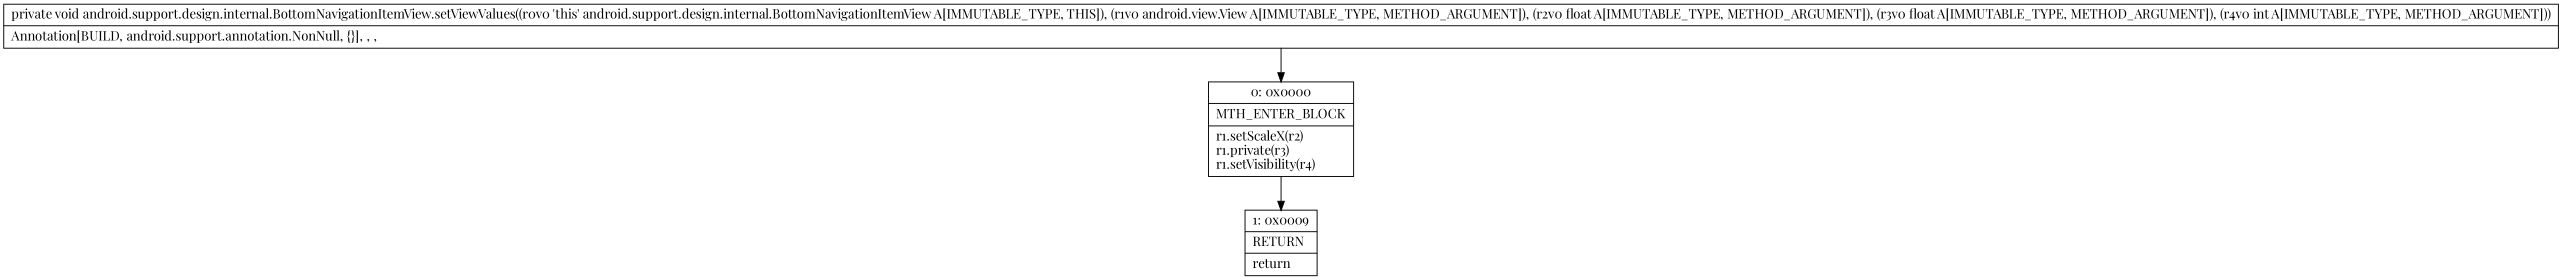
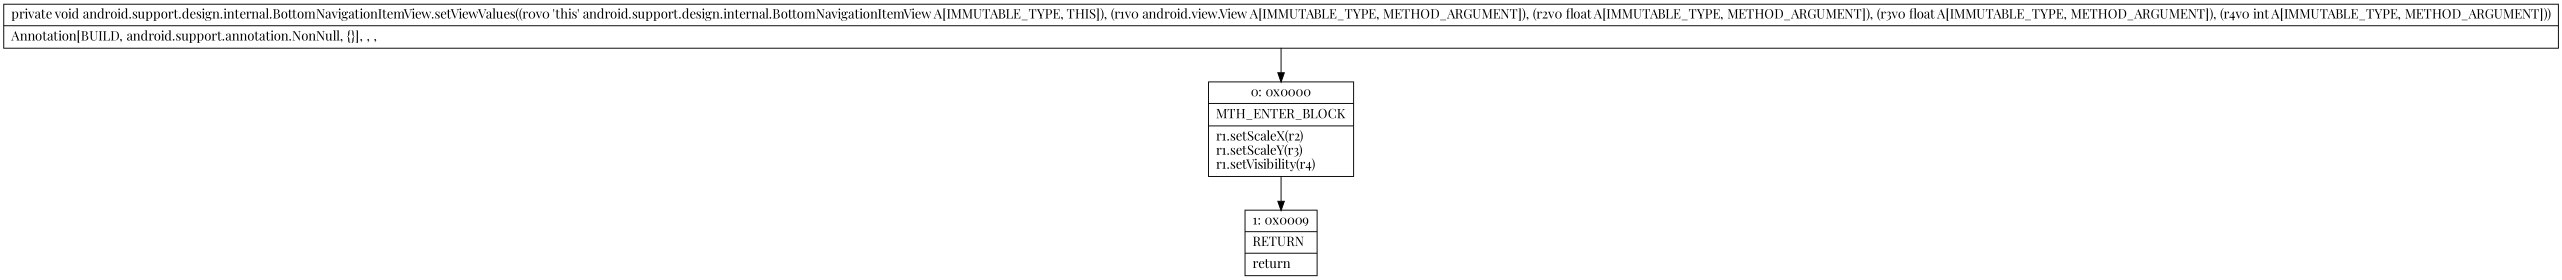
  digraph {
    fontname="Playfair Display"
    node [shape=record fontname="Playfair Display"]
    edge [fontname="Playfair Display"]
-   n1 [label="{0\:\ 0x0000|MTH_ENTER_BLOCK\l|r1.setScaleX(r2)\lr1.private(r3)\lr1.setVisibility(r4)\l}"]
+   n1 [label="{0\:\ 0x0000|MTH_ENTER_BLOCK\l|r1.setScaleX(r2)\lr1.setScaleY(r3)\lr1.setVisibility(r4)\l}"]
    n2 [label="{1\:\ 0x0009|RETURN\l|return\l}"]
    n3 [label="{private void android.support.design.internal.BottomNavigationItemView.setViewValues((r0v0 'this' android.support.design.internal.BottomNavigationItemView A[IMMUTABLE_TYPE, THIS]), (r1v0 android.view.View A[IMMUTABLE_TYPE, METHOD_ARGUMENT]), (r2v0 float A[IMMUTABLE_TYPE, METHOD_ARGUMENT]), (r3v0 float A[IMMUTABLE_TYPE, METHOD_ARGUMENT]), (r4v0 int A[IMMUTABLE_TYPE, METHOD_ARGUMENT]))  | Annotation[BUILD, android.support.annotation.NonNull, \{\}], , , \l}"]
    n1 -> n2
    n3 -> n1
  }
